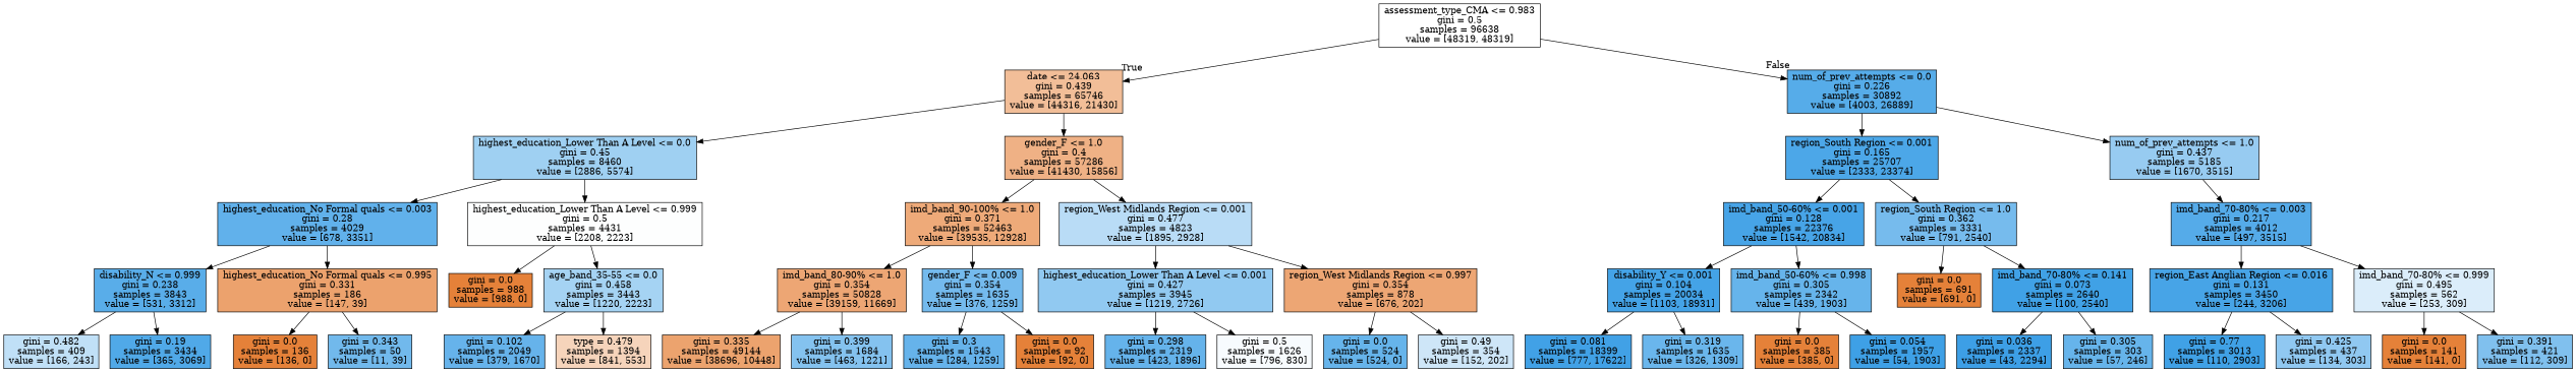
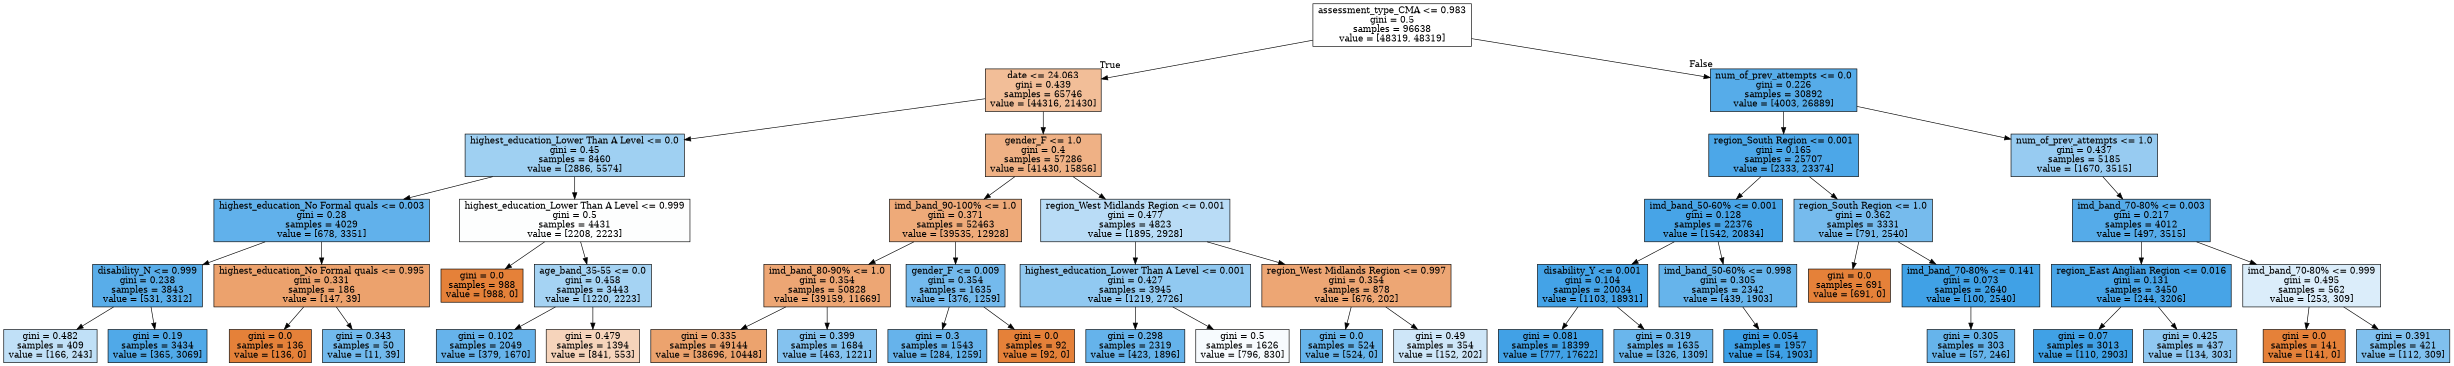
  digraph {
    node [color=black fillcolor="#e58139ff" shape=box style=filled]
    n1 [fillcolor="#e5813900" label="assessment_type_CMA <= 0.983\ngini = 0.5\nsamples = 96638\nvalue = [48319, 48319]"]
    n2 [fillcolor="#e5813984" label="date <= 24.063\ngini = 0.439\nsamples = 65746\nvalue = [44316, 21430]"]
    n3 [fillcolor="#399de5d9" label="num_of_prev_attempts <= 0.0\ngini = 0.226\nsamples = 30892\nvalue = [4003, 26889]"]
    n4 [fillcolor="#399de57b" label="highest_education_Lower Than A Level <= 0.0\ngini = 0.45\nsamples = 8460\nvalue = [2886, 5574]"]
    n5 [fillcolor="#e581399d" label="gender_F <= 1.0\ngini = 0.4\nsamples = 57286\nvalue = [41430, 15856]"]
    n6 [fillcolor="#399de5e6" label="region_South Region <= 0.001\ngini = 0.165\nsamples = 25707\nvalue = [2333, 23374]"]
    n7 [fillcolor="#399de586" label="num_of_prev_attempts <= 1.0\ngini = 0.437\nsamples = 5185\nvalue = [1670, 3515]"]
    n8 [fillcolor="#399de5cb" label="highest_education_No Formal quals <= 0.003\ngini = 0.28\nsamples = 4029\nvalue = [678, 3351]"]
    n9 [fillcolor="#399de502" label="highest_education_Lower Than A Level <= 0.999\ngini = 0.5\nsamples = 4431\nvalue = [2208, 2223]"]
    n10 [fillcolor="#e58139ac" label="imd_band_90-100% <= 1.0\ngini = 0.371\nsamples = 52463\nvalue = [39535, 12928]"]
    n11 [fillcolor="#399de55a" label="region_West Midlands Region <= 0.001\ngini = 0.477\nsamples = 4823\nvalue = [1895, 2928]"]
    n12 [fillcolor="#399de5d6" label="disability_N <= 0.999\ngini = 0.238\nsamples = 3843\nvalue = [531, 3312]"]
    n13 [fillcolor="#e58139bb" label="highest_education_No Formal quals <= 0.995\ngini = 0.331\nsamples = 186\nvalue = [147, 39]"]
    n14 [label="gini = 0.0\nsamples = 988\nvalue = [988, 0]"]
    n15 [fillcolor="#399de573" label="age_band_35-55 <= 0.0\ngini = 0.458\nsamples = 3443\nvalue = [1220, 2223]"]
    n16 [fillcolor="#399de551" label="gini = 0.482\nsamples = 409\nvalue = [166, 243]"]
    n17 [fillcolor="#399de5e1" label="gini = 0.19\nsamples = 3434\nvalue = [365, 3069]"]
    n18 [label="gini = 0.0\nsamples = 136\nvalue = [136, 0]"]
    n19 [fillcolor="#399de5b7" label="gini = 0.343\nsamples = 50\nvalue = [11, 39]"]
    n20 [fillcolor="#399de5c5" label="gini = 0.102\nsamples = 2049\nvalue = [379, 1670]"]
-   n21 [fillcolor="#e5813957" label="type = 0.479\nsamples = 1394\nvalue = [841, 553]"]
+   n21 [fillcolor="#e5813957" label="gini = 0.479\nsamples = 1394\nvalue = [841, 553]"]
    n22 [fillcolor="#e58139b3" label="imd_band_80-90% <= 1.0\ngini = 0.354\nsamples = 50828\nvalue = [39159, 11669]"]
    n23 [fillcolor="#399de5b3" label="gender_F <= 0.009\ngini = 0.354\nsamples = 1635\nvalue = [376, 1259]"]
    n24 [fillcolor="#399de58d" label="highest_education_Lower Than A Level <= 0.001\ngini = 0.427\nsamples = 3945\nvalue = [1219, 2726]"]
    n25 [fillcolor="#e58139b3" label="region_West Midlands Region <= 0.997\ngini = 0.354\nsamples = 878\nvalue = [676, 202]"]
    n26 [fillcolor="#e58139ba" label="gini = 0.335\nsamples = 49144\nvalue = [38696, 10448]"]
    n27 [fillcolor="#399de59e" label="gini = 0.399\nsamples = 1684\nvalue = [463, 1221]"]
    n28 [fillcolor="#399de5c5" label="gini = 0.3\nsamples = 1543\nvalue = [284, 1259]"]
    n29 [label="gini = 0.0\nsamples = 92\nvalue = [92, 0]"]
    n30 [fillcolor="#399de5c6" label="gini = 0.298\nsamples = 2319\nvalue = [423, 1896]"]
    n31 [fillcolor="#399de50a" label="gini = 0.5\nsamples = 1626\nvalue = [796, 830]"]
    n32 [fillcolor="#399de5c4" label="gini = 0.0\nsamples = 524\nvalue = [524, 0]"]
    n33 [fillcolor="#399de53f" label="gini = 0.49\nsamples = 354\nvalue = [152, 202]"]
    n34 [fillcolor="#399de5ec" label="imd_band_50-60% <= 0.001\ngini = 0.128\nsamples = 22376\nvalue = [1542, 20834]"]
    n35 [fillcolor="#399de5b0" label="region_South Region <= 1.0\ngini = 0.362\nsamples = 3331\nvalue = [791, 2540]"]
    n36 [fillcolor="#399de5db" label="imd_band_70-80% <= 0.003\ngini = 0.217\nsamples = 4012\nvalue = [497, 3515]"]
    n37 [fillcolor="#399de5f0" label="disability_Y <= 0.001\ngini = 0.104\nsamples = 20034\nvalue = [1103, 18931]"]
    n38 [fillcolor="#399de5c4" label="imd_band_50-60% <= 0.998\ngini = 0.305\nsamples = 2342\nvalue = [439, 1903]"]
    n39 [label="gini = 0.0\nsamples = 691\nvalue = [691, 0]"]
    n40 [fillcolor="#399de5f5" label="imd_band_70-80% <= 0.141\ngini = 0.073\nsamples = 2640\nvalue = [100, 2540]"]
    n41 [fillcolor="#399de5f4" label="gini = 0.081\nsamples = 18399\nvalue = [777, 17622]"]
    n42 [fillcolor="#399de5bf" label="gini = 0.319\nsamples = 1635\nvalue = [326, 1309]"]
-   n43 [label="gini = 0.0\nsamples = 385\nvalue = [385, 0]"]
    n44 [fillcolor="#399de5f8" label="gini = 0.054\nsamples = 1957\nvalue = [54, 1903]"]
-   n45 [fillcolor="#399de5fa" label="gini = 0.036\nsamples = 2337\nvalue = [43, 2294]"]
    n46 [fillcolor="#399de5c4" label="gini = 0.305\nsamples = 303\nvalue = [57, 246]"]
    n47 [fillcolor="#399de5ec" label="region_East Anglian Region <= 0.016\ngini = 0.131\nsamples = 3450\nvalue = [244, 3206]"]
    n48 [fillcolor="#399de52e" label="imd_band_70-80% <= 0.999\ngini = 0.495\nsamples = 562\nvalue = [253, 309]"]
-   n49 [fillcolor="#399de5f5" label="gini = 0.77\nsamples = 3013\nvalue = [110, 2903]"]
+   n49 [fillcolor="#399de5f5" label="gini = 0.07\nsamples = 3013\nvalue = [110, 2903]"]
    n50 [fillcolor="#399de58e" label="gini = 0.425\nsamples = 437\nvalue = [134, 303]"]
    n51 [label="gini = 0.0\nsamples = 141\nvalue = [141, 0]"]
    n52 [fillcolor="#399de5a3" label="gini = 0.391\nsamples = 421\nvalue = [112, 309]"]
    n1 -> n2 [headlabel=True labelangle=45 labeldistance=2.5]
    n1 -> n3 [headlabel=False labelangle=-45 labeldistance=2.5]
    n2 -> n4
    n2 -> n5
    n3 -> n6
    n3 -> n7
    n4 -> n8
    n4 -> n9
    n5 -> n10
    n5 -> n11
    n6 -> n34
    n6 -> n35
    n7 -> n36
    n8 -> n12
    n8 -> n13
    n9 -> n14
    n9 -> n15
    n10 -> n22
    n10 -> n23
    n11 -> n24
    n11 -> n25
    n12 -> n16
    n12 -> n17
    n13 -> n18
    n13 -> n19
    n15 -> n20
    n15 -> n21
    n22 -> n26
    n22 -> n27
    n23 -> n28
    n23 -> n29
    n24 -> n30
    n24 -> n31
    n25 -> n32
    n25 -> n33
    n34 -> n37
    n34 -> n38
    n35 -> n39
    n35 -> n40
    n36 -> n47
    n36 -> n48
    n37 -> n41
    n37 -> n42
-   n38 -> n43
    n38 -> n44
-   n40 -> n45
    n40 -> n46
    n47 -> n49
    n47 -> n50
    n48 -> n51
    n48 -> n52
  }
